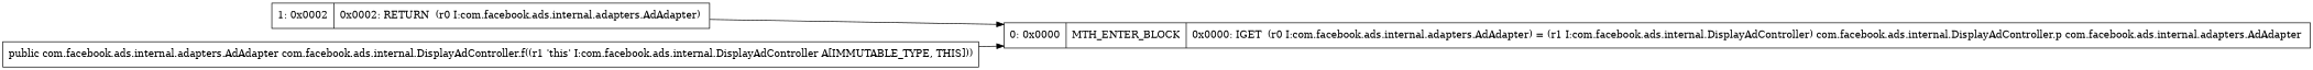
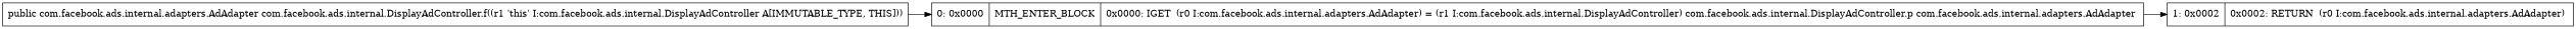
  digraph {
    rankdir=LR
    node [shape=record]
    n1 [label="{0\:\ 0x0000|MTH_ENTER_BLOCK\l|0x0000: IGET  (r0 I:com.facebook.ads.internal.adapters.AdAdapter) = (r1 I:com.facebook.ads.internal.DisplayAdController) com.facebook.ads.internal.DisplayAdController.p com.facebook.ads.internal.adapters.AdAdapter \l}"]
    n2 [label="{1\:\ 0x0002|0x0002: RETURN  (r0 I:com.facebook.ads.internal.adapters.AdAdapter) \l}"]
    n3 [label="{public com.facebook.ads.internal.adapters.AdAdapter com.facebook.ads.internal.DisplayAdController.f((r1 'this' I:com.facebook.ads.internal.DisplayAdController A[IMMUTABLE_TYPE, THIS])) }"]
-   n2 -> n1
+   n1 -> n2
    n3 -> n1
  }
